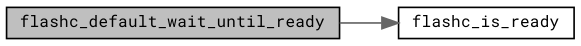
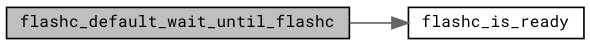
  digraph {
    rankdir=LR
    fontname="Roboto Mono"
    node [color=black fontname="Roboto Mono" fontsize=10 shape=record style=filled]
-   n1 [fillcolor=grey75 fontcolor=black height=0.2 label=flashc_default_wait_until_ready width=0.4]
+   n1 [fillcolor=grey75 fontcolor=black height=0.2 label=flashc_default_wait_until_flashc width=0.4]
    n2 [fillcolor=white height=0.2 label=flashc_is_ready width=0.4]
    n1 -> n2 [color=gray40 fontname="Roboto Mono" fontsize=10 labelfontname=FreeSans labelfontsize=10 style=solid]
  }
